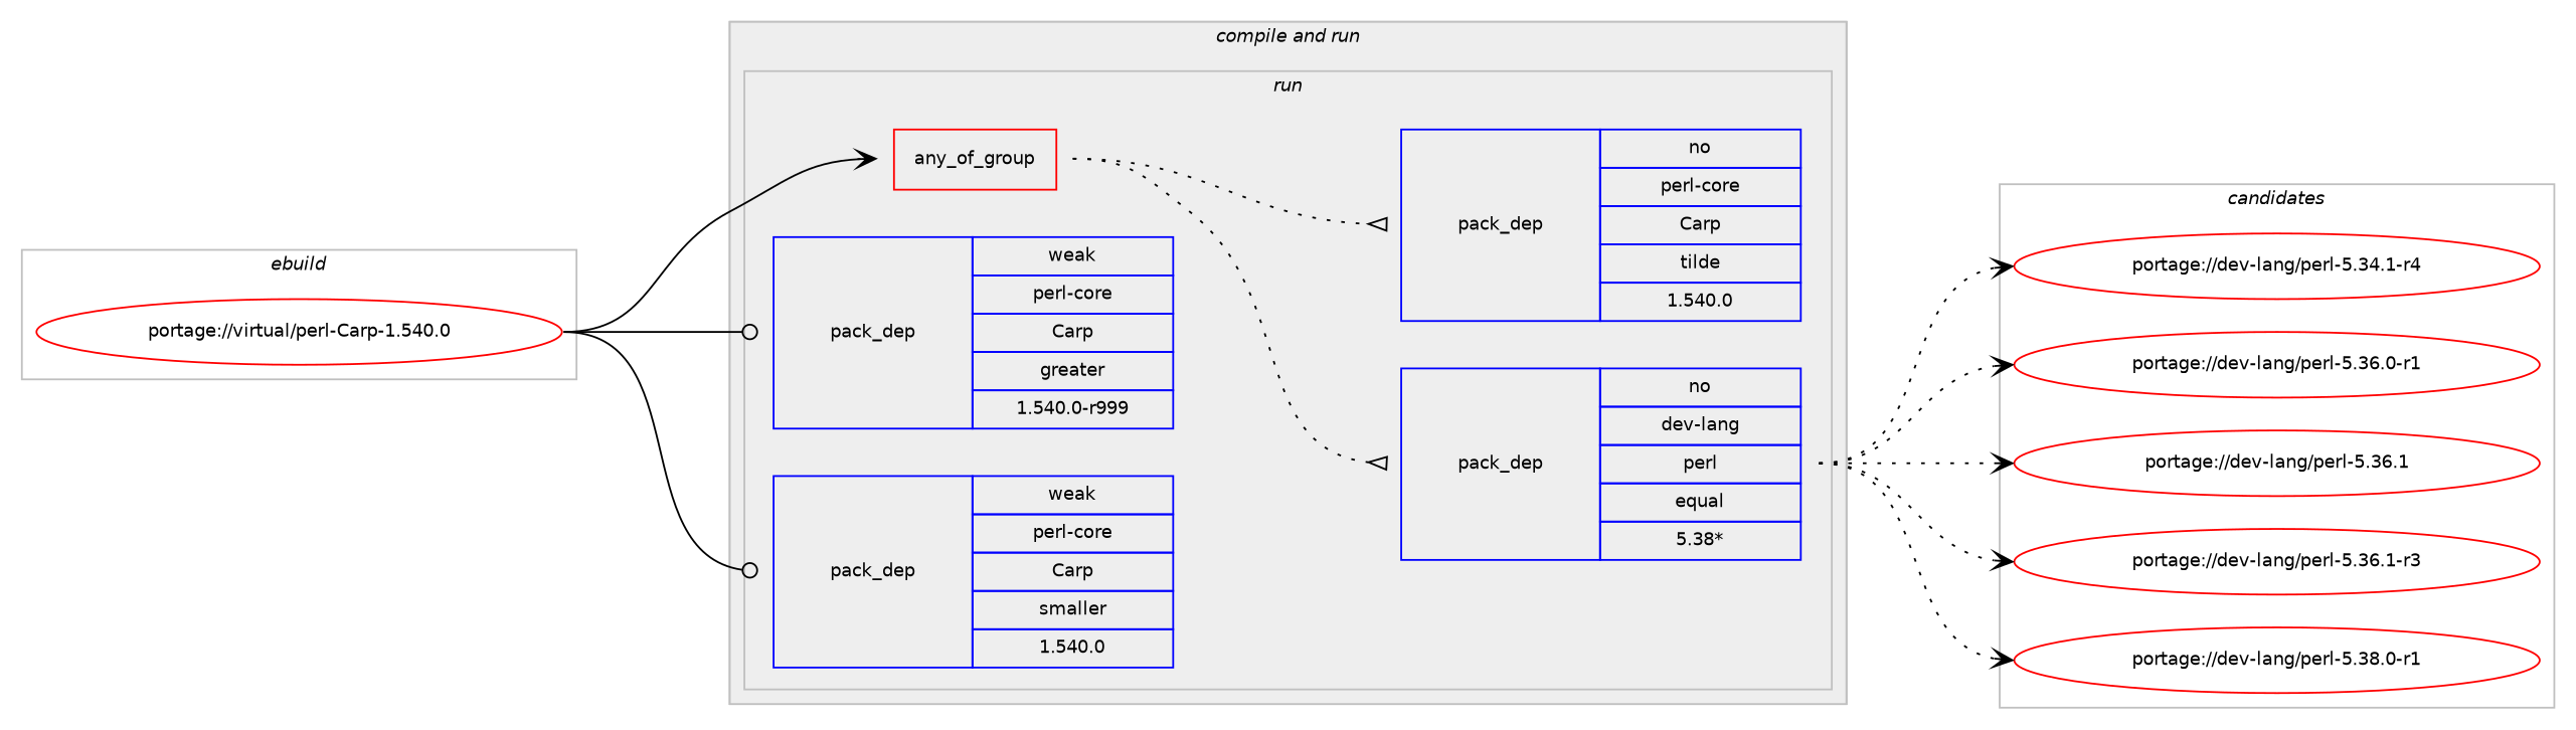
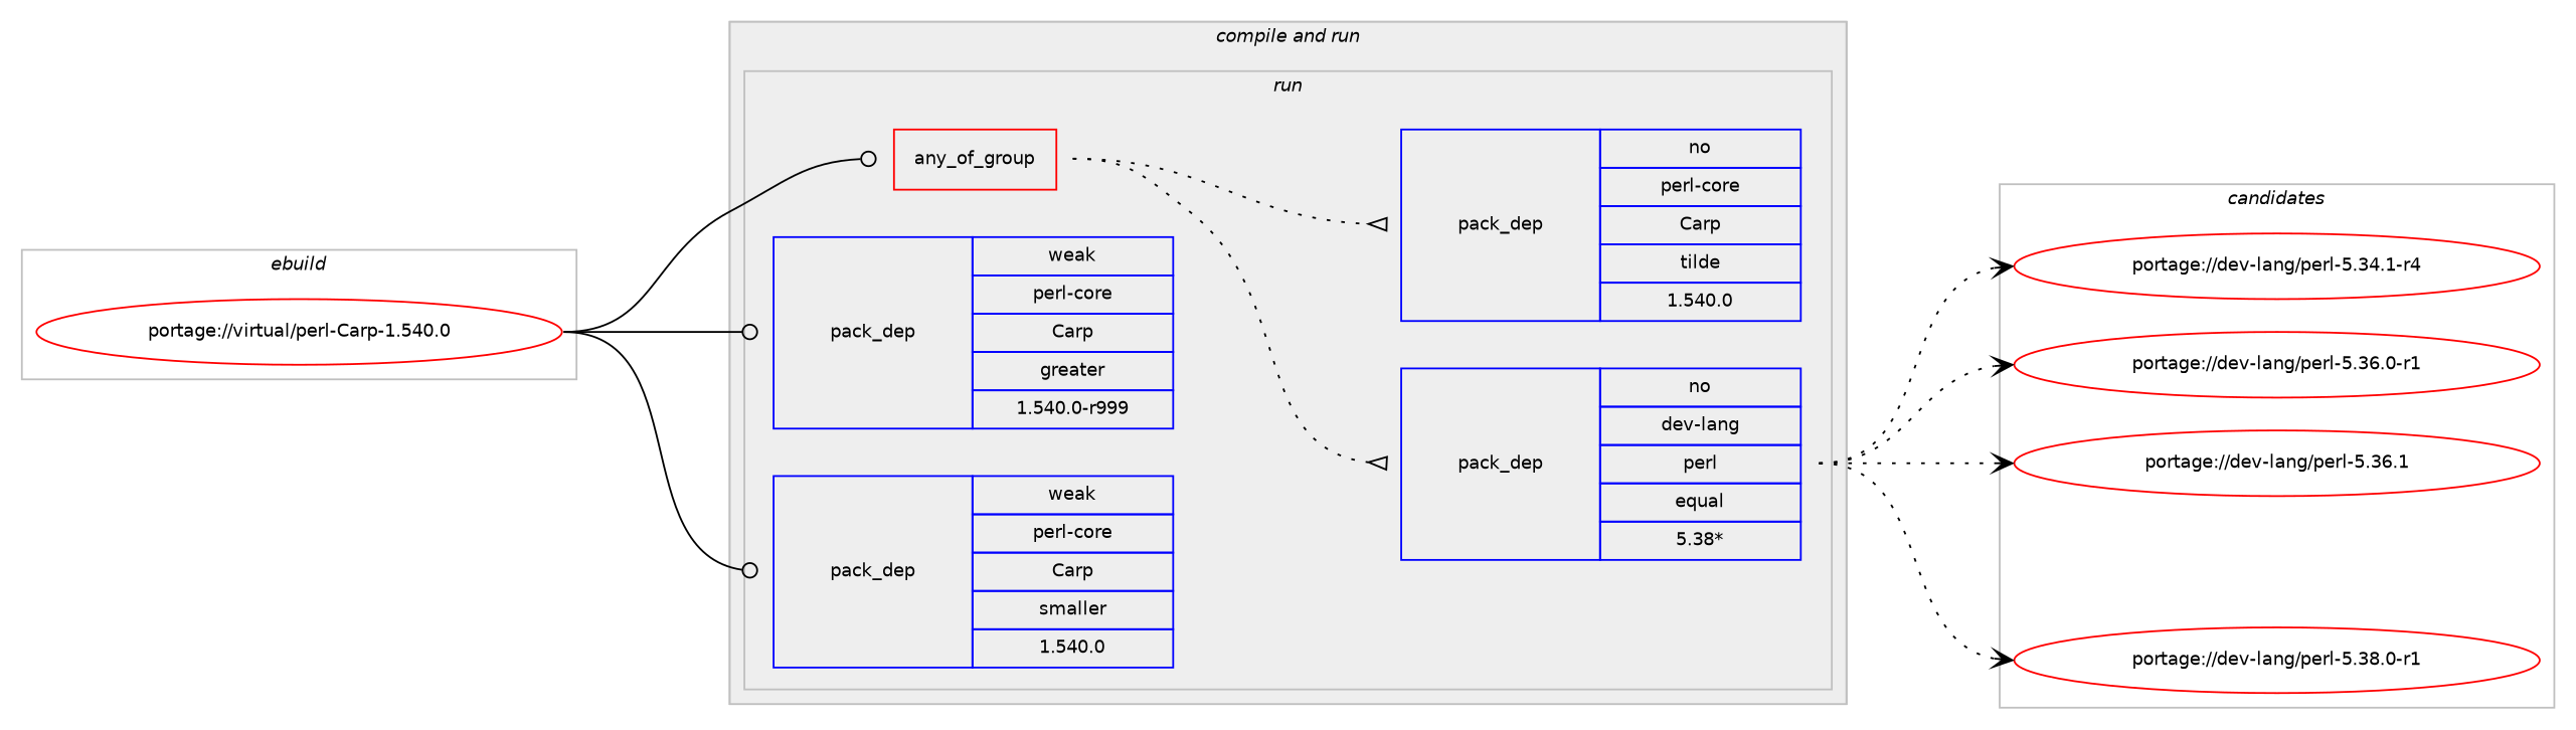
  digraph {
    compound=true
    concentrate=true
    fontname="DejaVu Sans"
    fontsize=10
    newrank=true
    rankdir=LR
    ranksep=1.5
    node [color=red fontname="DejaVu Sans" fontsize=10]
    edge [arrowhead=vee fontname="DejaVu Sans" headport=w style=dotted tailport=e weight=20]
    n1 [label="portage://virtual/perl-Carp-1.540.0" width=4]
    n2 [color=blue label=<<TABLE BORDER="0" CELLBORDER="1" CELLSPACING="0" CELLPADDING="4" WIDTH="220"><TR><TD ROWSPAN="6" CELLPADDING="30">pack_dep</TD></TR><TR><TD WIDTH="110">no</TD></TR><TR><TD>dev-lang</TD></TR><TR><TD>perl</TD></TR><TR><TD>equal</TD></TR><TR><TD>5.38*</TD></TR></TABLE>> shape=none]
    n3 [color=blue label=<<TABLE BORDER="0" CELLBORDER="1" CELLSPACING="0" CELLPADDING="4" WIDTH="220"><TR><TD ROWSPAN="6" CELLPADDING="30">pack_dep</TD></TR><TR><TD WIDTH="110">no</TD></TR><TR><TD>perl-core</TD></TR><TR><TD>Carp</TD></TR><TR><TD>tilde</TD></TR><TR><TD>1.540.0</TD></TR></TABLE>> shape=none]
    n4 [label=<<TABLE BORDER="0" CELLBORDER="1" CELLSPACING="0" CELLPADDING="4"><TR><TD CELLPADDING="10">any_of_group</TD></TR></TABLE>> shape=none]
    n5 [color=blue label=<<TABLE BORDER="0" CELLBORDER="1" CELLSPACING="0" CELLPADDING="4" WIDTH="220"><TR><TD ROWSPAN="6" CELLPADDING="30">pack_dep</TD></TR><TR><TD WIDTH="110">weak</TD></TR><TR><TD>perl-core</TD></TR><TR><TD>Carp</TD></TR><TR><TD>greater</TD></TR><TR><TD>1.540.0-r999</TD></TR></TABLE>> shape=none]
    n6 [color=blue label=<<TABLE BORDER="0" CELLBORDER="1" CELLSPACING="0" CELLPADDING="4" WIDTH="220"><TR><TD ROWSPAN="6" CELLPADDING="30">pack_dep</TD></TR><TR><TD WIDTH="110">weak</TD></TR><TR><TD>perl-core</TD></TR><TR><TD>Carp</TD></TR><TR><TD>smaller</TD></TR><TR><TD>1.540.0</TD></TR></TABLE>> shape=none]
    n7 [label="portage://dev-lang/perl-5.34.1-r4" width=4]
    n8 [label="portage://dev-lang/perl-5.36.0-r1" width=4]
    n9 [label="portage://dev-lang/perl-5.36.1" width=4]
-   n10 [label="portage://dev-lang/perl-5.36.1-r3" width=4]
    n11 [label="portage://dev-lang/perl-5.38.0-r1" width=4]
    subgraph cluster_1 {
      color=gray
      label=<<i>ebuild</i>>
      rank=same
      n1
    }
    subgraph cluster_2 {
      color=gray
      label=<<i>dependencies</i>>
      subgraph cluster_3 {
        color=gray
        fillcolor="#eeeeee"
        label=<<i>compile</i>>
        style=filled
      }
      subgraph cluster_4 {
        color=gray
        fillcolor="#eeeeee"
        label=<<i>compile and run</i>>
        style=filled
      }
      subgraph cluster_5 {
        color=gray
        fillcolor="#eeeeee"
        label=<<i>run</i>>
        style=filled
        subgraph sub_6 {
          color=gray
          fillcolor="#eeeeee"
          label=<<i>run</i>>
          style=filled
          n4
          subgraph sub_7 {
            color=gray
            fillcolor="#eeeeee"
            label=<<i>run</i>>
            style=filled
            n2
          }
          subgraph sub_8 {
            color=gray
            fillcolor="#eeeeee"
            label=<<i>run</i>>
            style=filled
            n3
          }
        }
        subgraph sub_9 {
          color=gray
          fillcolor="#eeeeee"
          label=<<i>run</i>>
          style=filled
          n5
        }
        subgraph sub_10 {
          color=gray
          fillcolor="#eeeeee"
          label=<<i>run</i>>
          style=filled
          n6
        }
      }
    }
    subgraph cluster_11 {
      color=gray
      label=<<i>candidates</i>>
      rank=same
      subgraph sub_12 {
        color=black
        label=<<i>candidates</i>>
        nodesep=1
        rank=same
        n7
        n8
        n9
-       n10
        n11
      }
      subgraph sub_13 {
        color=black
        label=<<i>candidates</i>>
        nodesep=1
        rank=same
      }
      subgraph sub_14 {
        color=black
        label=<<i>candidates</i>>
        nodesep=1
        rank=same
      }
      subgraph sub_15 {
        color=black
        label=<<i>candidates</i>>
        nodesep=1
        rank=same
      }
    }
-   n1 -> n4 [style=solid]
+   n1 -> n4 [arrowhead=odot style=solid]
    n1 -> n5 [arrowhead=odot style=solid]
    n1 -> n6 [arrowhead=odot style=solid]
    n2 -> n7 [weight=100]
    n2 -> n8 [weight=100]
    n2 -> n9 [weight=100]
-   n2 -> n10 [weight=100]
    n2 -> n11 [weight=100]
    n4 -> n2 [arrowhead=oinv]
    n4 -> n3 [arrowhead=oinv]
  }
